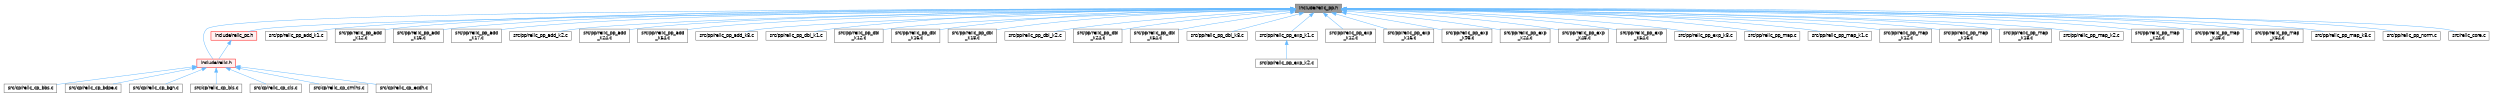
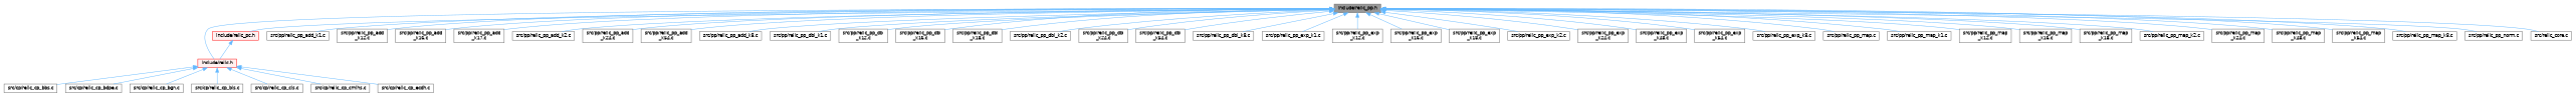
  digraph {
    node [color=grey40 fillcolor=white fontname=Helvetica fontsize=10 shape=box style=filled]
    edge [color=steelblue1 dir=back fontname=Helvetica fontsize=10 labelfontname=Helvetica labelfontsize=10 style=solid]
    n1 [color=gray40 fillcolor=grey60 fontcolor=black height=0.2 label="include/relic_pp.h" width=0.4]
    n2 [color=red fillcolor="#FFF0F0" height=0.2 label="include/relic.h" width=0.4]
    n3 [color=red fillcolor="#FFF0F0" height=0.2 label="include/relic_pc.h" width=0.4]
    n4 [height=0.2 label="src/pp/relic_pp_add_k1.c" width=0.4]
    n5 [height=0.2 label="src/pp/relic_pp_add\l_k12.c" width=0.4]
    n6 [height=0.2 label="src/pp/relic_pp_add\l_k16.c" width=0.4]
    n7 [height=0.2 label="src/pp/relic_pp_add\l_k17.c" width=0.4]
    n8 [height=0.2 label="src/pp/relic_pp_add_k2.c" width=0.4]
    n9 [height=0.2 label="src/pp/relic_pp_add\l_k24.c" width=0.4]
    n10 [height=0.2 label="src/pp/relic_pp_add\l_k54.c" width=0.4]
    n11 [height=0.2 label="src/pp/relic_pp_add_k8.c" width=0.4]
    n12 [height=0.2 label="src/pp/relic_pp_dbl_k1.c" width=0.4]
    n13 [height=0.2 label="src/pp/relic_pp_dbl\l_k12.c" width=0.4]
    n14 [height=0.2 label="src/pp/relic_pp_dbl\l_k16.c" width=0.4]
    n15 [height=0.2 label="src/pp/relic_pp_dbl\l_k18.c" width=0.4]
    n16 [height=0.2 label="src/pp/relic_pp_dbl_k2.c" width=0.4]
    n17 [height=0.2 label="src/pp/relic_pp_dbl\l_k24.c" width=0.4]
    n18 [height=0.2 label="src/pp/relic_pp_dbl\l_k54.c" width=0.4]
    n19 [height=0.2 label="src/pp/relic_pp_dbl_k8.c" width=0.4]
    n20 [height=0.2 label="src/pp/relic_pp_exp_k1.c" width=0.4]
    n21 [height=0.2 label="src/pp/relic_pp_exp\l_k12.c" width=0.4]
    n22 [height=0.2 label="src/pp/relic_pp_exp\l_k16.c" width=0.4]
-   n23 [height=0.2 label="src/pp/relic_pp_exp\l_k98.c" width=0.4]
+   n23 [height=0.2 label="src/pp/relic_pp_exp\l_k18.c" width=0.4]
    n24 [height=0.2 label="src/pp/relic_pp_exp_k2.c" width=0.4]
    n25 [height=0.2 label="src/pp/relic_pp_exp\l_k24.c" width=0.4]
    n26 [height=0.2 label="src/pp/relic_pp_exp\l_k48.c" width=0.4]
    n27 [height=0.2 label="src/pp/relic_pp_exp\l_k54.c" width=0.4]
    n28 [height=0.2 label="src/pp/relic_pp_exp_k8.c" width=0.4]
    n29 [height=0.2 label="src/pp/relic_pp_map.c" width=0.4]
    n30 [height=0.2 label="src/pp/relic_pp_map_k1.c" width=0.4]
    n31 [height=0.2 label="src/pp/relic_pp_map\l_k12.c" width=0.4]
    n32 [height=0.2 label="src/pp/relic_pp_map\l_k16.c" width=0.4]
    n33 [height=0.2 label="src/pp/relic_pp_map\l_k18.c" width=0.4]
    n34 [height=0.2 label="src/pp/relic_pp_map_k2.c" width=0.4]
    n35 [height=0.2 label="src/pp/relic_pp_map\l_k24.c" width=0.4]
    n36 [height=0.2 label="src/pp/relic_pp_map\l_k48.c" width=0.4]
    n37 [height=0.2 label="src/pp/relic_pp_map\l_k54.c" width=0.4]
    n38 [height=0.2 label="src/pp/relic_pp_map_k8.c" width=0.4]
    n39 [height=0.2 label="src/pp/relic_pp_norm.c" width=0.4]
    n40 [height=0.2 label="src/relic_core.c" width=0.4]
    n41 [height=0.2 label="src/cp/relic_cp_bbs.c" width=0.4]
    n42 [height=0.2 label="src/cp/relic_cp_bdpe.c" width=0.4]
    n43 [height=0.2 label="src/cp/relic_cp_bgn.c" width=0.4]
    n44 [height=0.2 label="src/cp/relic_cp_bls.c" width=0.4]
    n45 [height=0.2 label="src/cp/relic_cp_cls.c" width=0.4]
    n46 [height=0.2 label="src/cp/relic_cp_cmlhs.c" width=0.4]
    n47 [height=0.2 label="src/cp/relic_cp_ecdh.c" width=0.4]
    n1 -> n2
    n1 -> n3
    n1 -> n4
    n1 -> n5
    n1 -> n6
    n1 -> n7
    n1 -> n8
    n1 -> n9
    n1 -> n10
    n1 -> n11
    n1 -> n12
    n1 -> n13
    n1 -> n14
    n1 -> n15
    n1 -> n16
    n1 -> n17
    n1 -> n18
    n1 -> n19
    n1 -> n20
    n1 -> n21
    n1 -> n22
    n1 -> n23
-   n20 -> n24
+   n1 -> n24
    n1 -> n25
    n1 -> n26
    n1 -> n27
    n1 -> n28
    n1 -> n29
    n1 -> n30
    n1 -> n31
    n1 -> n32
    n1 -> n33
    n1 -> n34
    n1 -> n35
    n1 -> n36
    n1 -> n37
    n1 -> n38
    n1 -> n39
    n1 -> n40
    n2 -> n41
    n2 -> n42
    n2 -> n43
    n2 -> n44
    n2 -> n45
    n2 -> n46
    n2 -> n47
    n3 -> n2
  }
